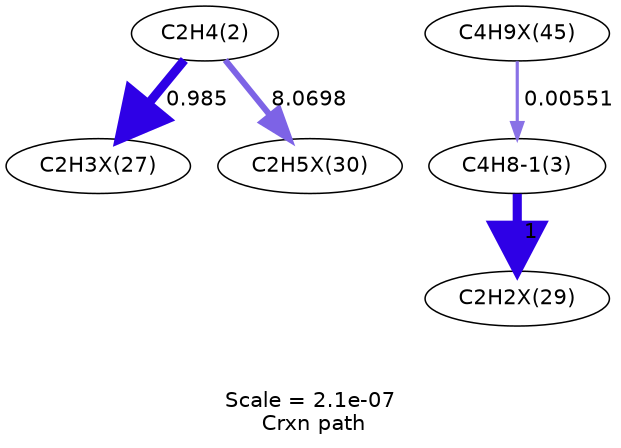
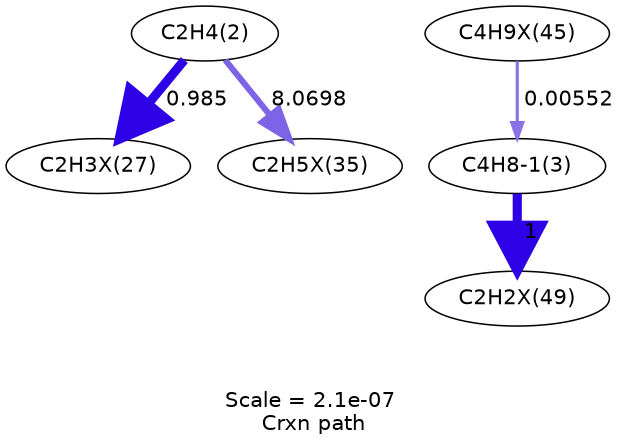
  digraph {
    fontname=Helvetica
    label="Scale = 2.1e-07\l Crxn path"
    node [fontname=Helvetica]
    edge [fontname=Helvetica]
    n1 [label="C2H4(2)"]
    n2 [label="C2H3X(27)"]
-   n3 [label="C2H5X(30)"]
-   n4 [label="C2H2X(29)"]
+   n3 [label="C2H5X(35)"]
+   n4 [label="C2H2X(49)"]
    n5 [label="C4H9X(45)"]
    n6 [label="C4H8-1(3)"]
    n1 -> n2 [arrowsize=2.99 color="0.7, 1.48, 0.9" label=" 0.985" style="setlinewidth(5.99)"]
    n1 -> n3 [arrowsize=2 color="0.7, 0.57, 0.9" label=" 8.0698" style="setlinewidth(3.99)"]
-   n5 -> n6 [arrowsize=1.04 color="0.7, 0.506, 0.9" label=" 0.00551" style="setlinewidth(2.07)"]
+   n5 -> n6 [arrowsize=1.04 color="0.7, 0.506, 0.9" label=" 0.00552" style="setlinewidth(2.07)"]
    n6 -> n4 [arrowsize=3 color="0.7, 1.5, 0.9" label=" 1" style="setlinewidth(6)"]
  }
